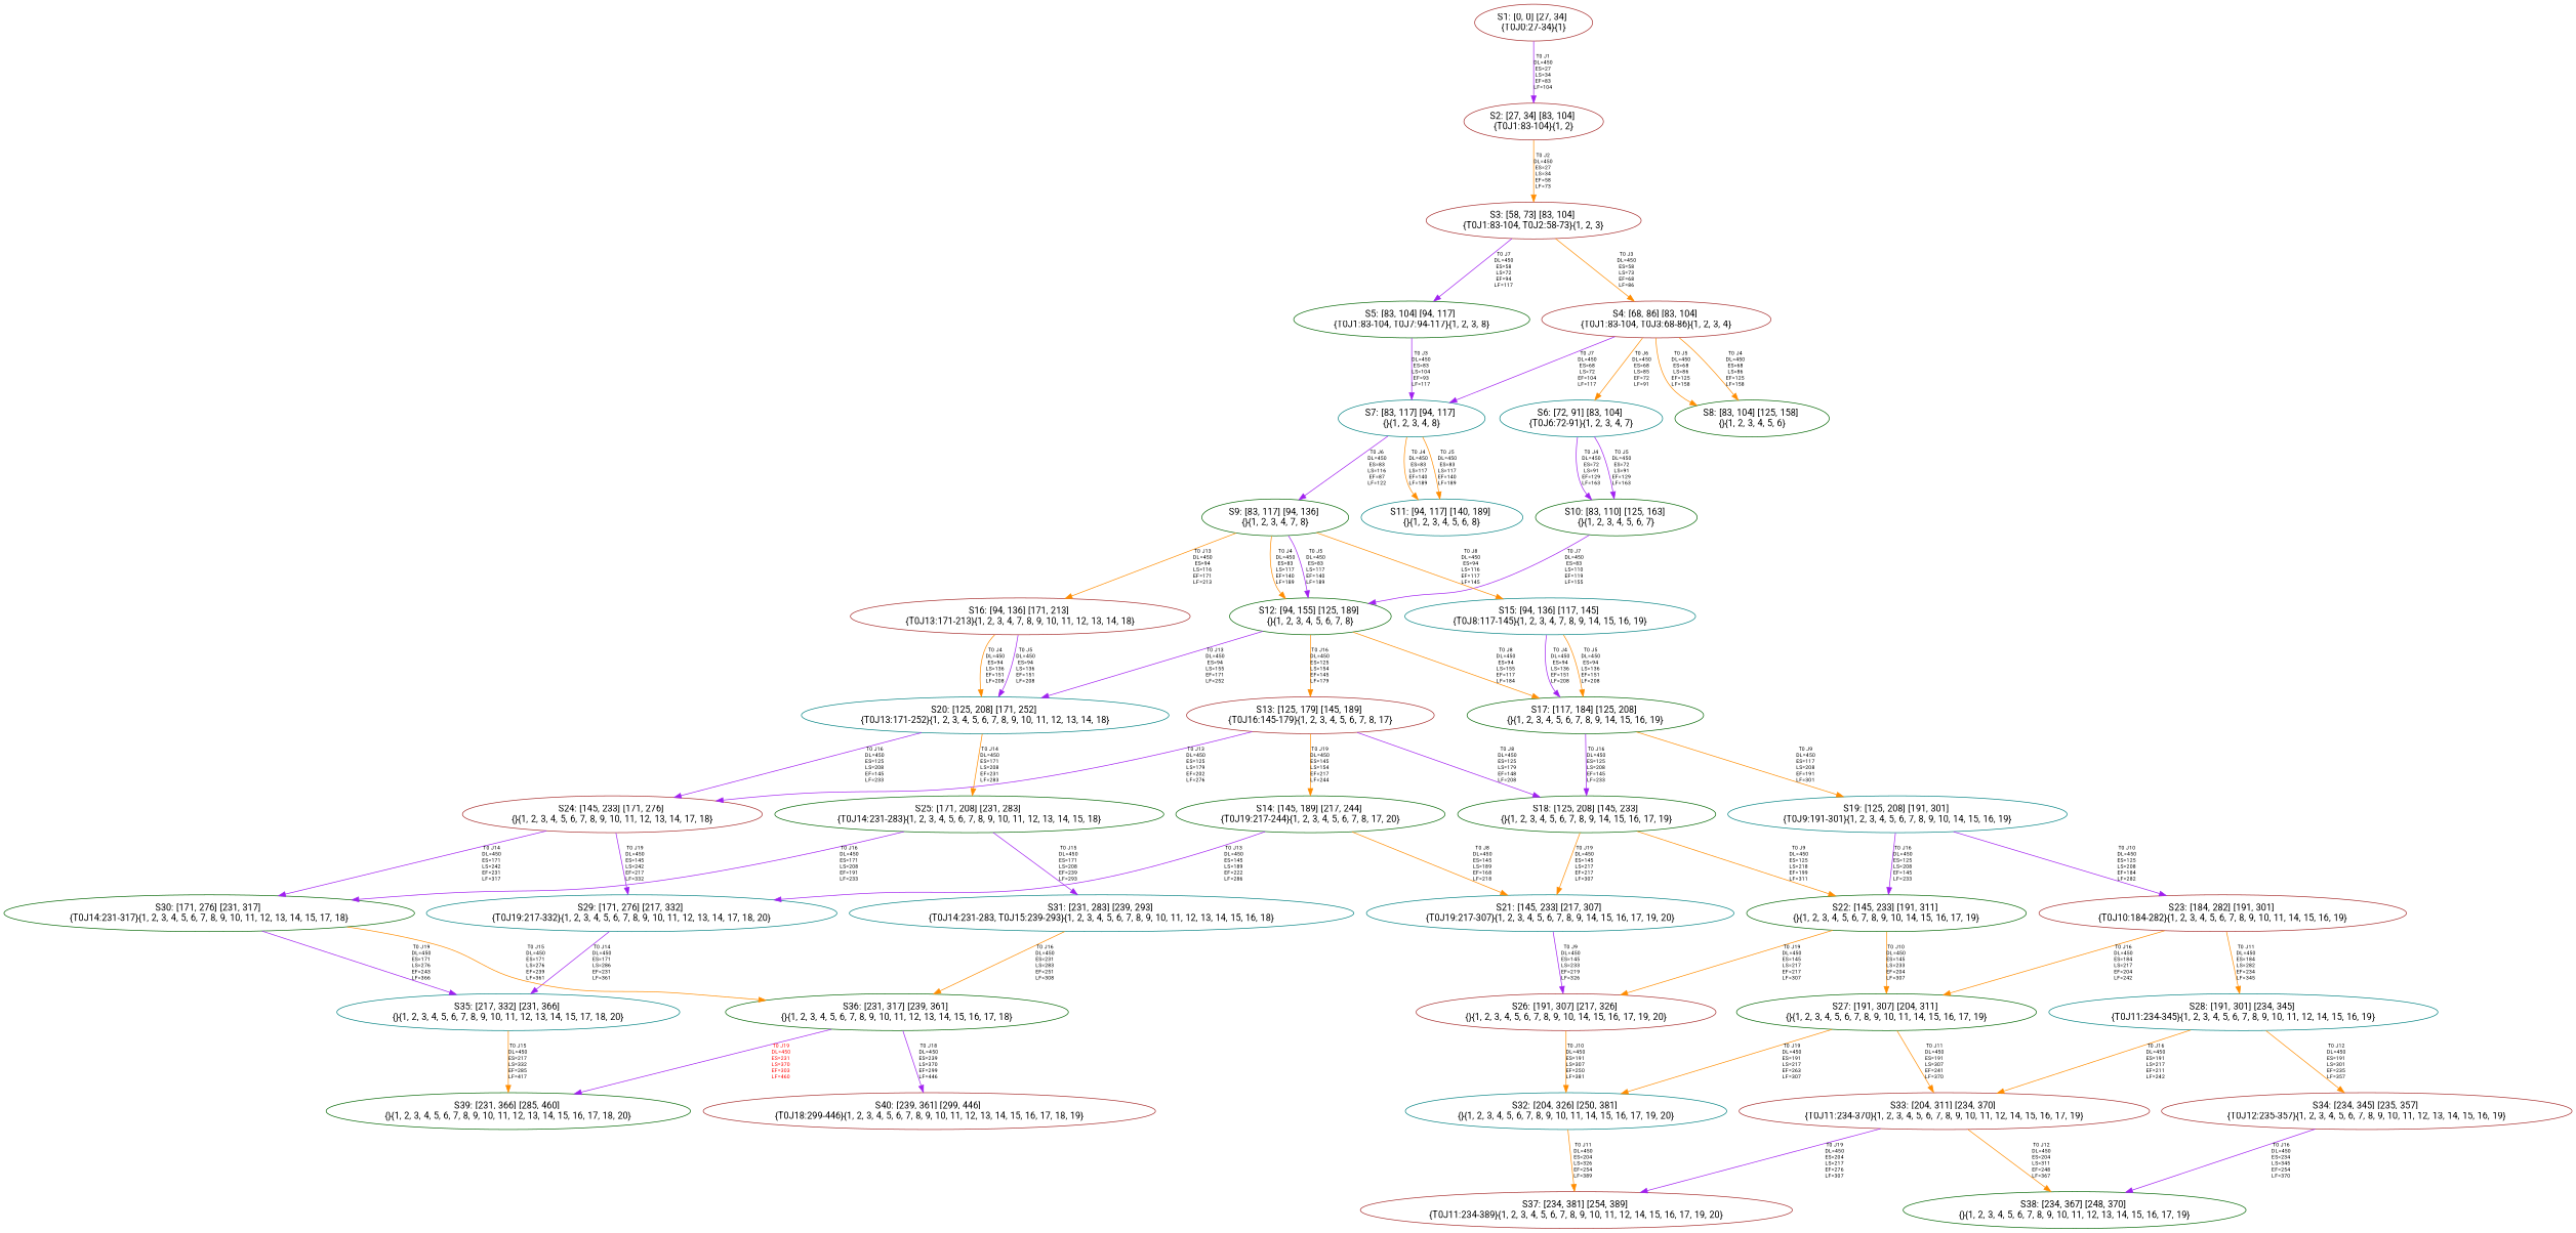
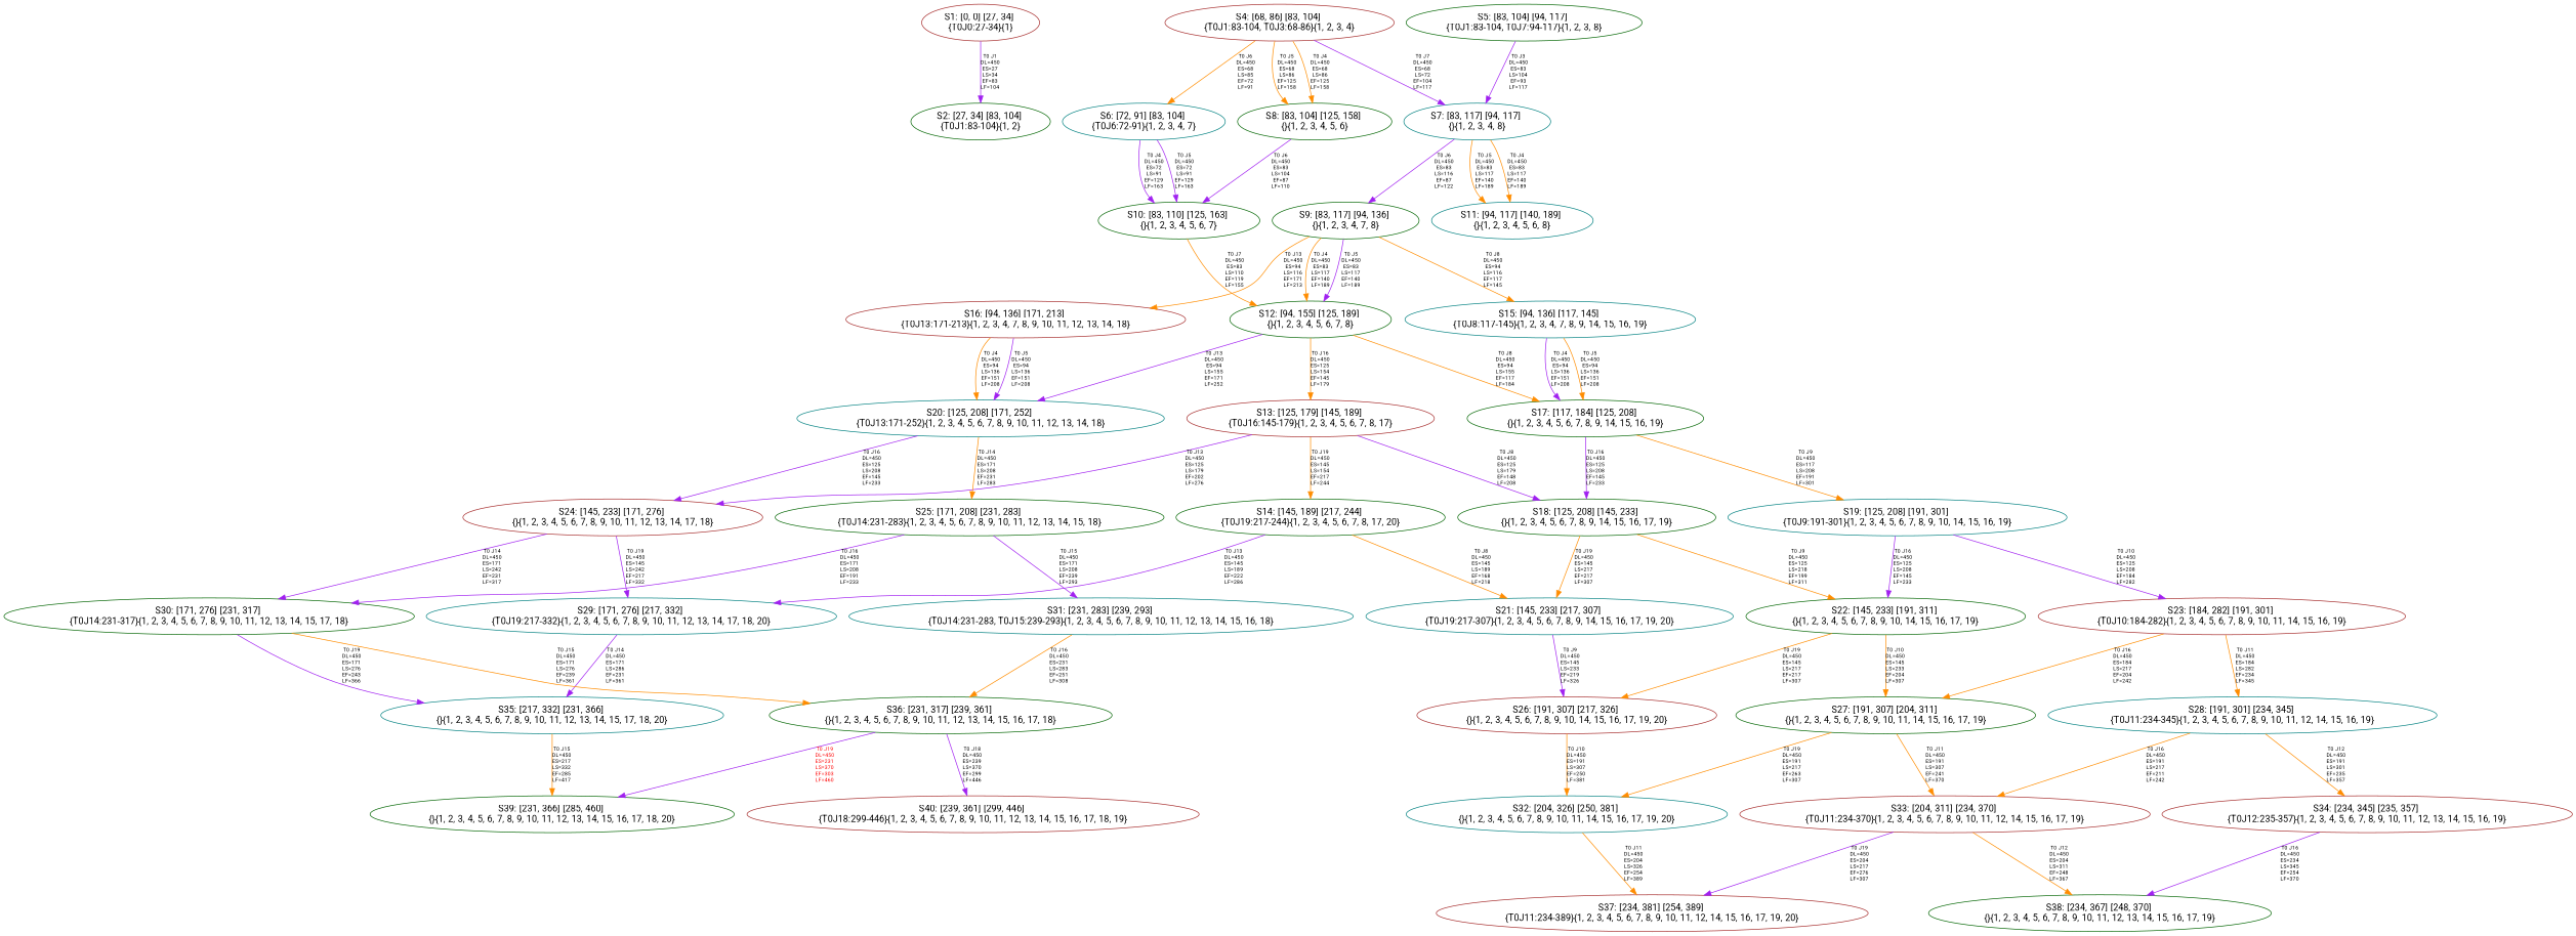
  digraph {
    fontname=Roboto
    node [color=darkgreen fontname=Roboto]
    edge [color=darkorange fontname=Roboto fontsize=8]
    n1 [color=brown label="S1: [0, 0] [27, 34] \n{T0J0:27-34}{1}"]
-   n2 [color=brown label="S2: [27, 34] [83, 104] \n{T0J1:83-104}{1, 2}"]
-   n3 [color=brown label="S3: [58, 73] [83, 104] \n{T0J1:83-104, T0J2:58-73}{1, 2, 3}"]
+   n2 [label="S2: [27, 34] [83, 104] \n{T0J1:83-104}{1, 2}"]
    n4 [color=brown label="S4: [68, 86] [83, 104] \n{T0J1:83-104, T0J3:68-86}{1, 2, 3, 4}"]
    n5 [label="S5: [83, 104] [94, 117] \n{T0J1:83-104, T0J7:94-117}{1, 2, 3, 8}"]
    n6 [color=teal label="S6: [72, 91] [83, 104] \n{T0J6:72-91}{1, 2, 3, 4, 7}"]
    n7 [color=teal label="S7: [83, 117] [94, 117] \n{}{1, 2, 3, 4, 8}"]
    n8 [label="S8: [83, 104] [125, 158] \n{}{1, 2, 3, 4, 5, 6}"]
    n9 [label="S10: [83, 110] [125, 163] \n{}{1, 2, 3, 4, 5, 6, 7}"]
    n10 [label="S9: [83, 117] [94, 136] \n{}{1, 2, 3, 4, 7, 8}"]
    n11 [color=teal label="S11: [94, 117] [140, 189] \n{}{1, 2, 3, 4, 5, 6, 8}"]
    n12 [label="S12: [94, 155] [125, 189] \n{}{1, 2, 3, 4, 5, 6, 7, 8}"]
    n13 [color=teal label="S15: [94, 136] [117, 145] \n{T0J8:117-145}{1, 2, 3, 4, 7, 8, 9, 14, 15, 16, 19}"]
    n14 [color=brown label="S16: [94, 136] [171, 213] \n{T0J13:171-213}{1, 2, 3, 4, 7, 8, 9, 10, 11, 12, 13, 14, 18}"]
    n15 [color=brown label="S13: [125, 179] [145, 189] \n{T0J16:145-179}{1, 2, 3, 4, 5, 6, 7, 8, 17}"]
    n16 [label="S17: [117, 184] [125, 208] \n{}{1, 2, 3, 4, 5, 6, 7, 8, 9, 14, 15, 16, 19}"]
    n17 [color=teal label="S20: [125, 208] [171, 252] \n{T0J13:171-252}{1, 2, 3, 4, 5, 6, 7, 8, 9, 10, 11, 12, 13, 14, 18}"]
    n18 [label="S14: [145, 189] [217, 244] \n{T0J19:217-244}{1, 2, 3, 4, 5, 6, 7, 8, 17, 20}"]
    n19 [label="S18: [125, 208] [145, 233] \n{}{1, 2, 3, 4, 5, 6, 7, 8, 9, 14, 15, 16, 17, 19}"]
    n20 [color=brown label="S24: [145, 233] [171, 276] \n{}{1, 2, 3, 4, 5, 6, 7, 8, 9, 10, 11, 12, 13, 14, 17, 18}"]
    n21 [color=teal label="S19: [125, 208] [191, 301] \n{T0J9:191-301}{1, 2, 3, 4, 5, 6, 7, 8, 9, 10, 14, 15, 16, 19}"]
    n22 [label="S25: [171, 208] [231, 283] \n{T0J14:231-283}{1, 2, 3, 4, 5, 6, 7, 8, 9, 10, 11, 12, 13, 14, 15, 18}"]
    n23 [color=teal label="S21: [145, 233] [217, 307] \n{T0J19:217-307}{1, 2, 3, 4, 5, 6, 7, 8, 9, 14, 15, 16, 17, 19, 20}"]
    n24 [color=teal label="S29: [171, 276] [217, 332] \n{T0J19:217-332}{1, 2, 3, 4, 5, 6, 7, 8, 9, 10, 11, 12, 13, 14, 17, 18, 20}"]
    n25 [label="S22: [145, 233] [191, 311] \n{}{1, 2, 3, 4, 5, 6, 7, 8, 9, 10, 14, 15, 16, 17, 19}"]
    n26 [label="S30: [171, 276] [231, 317] \n{T0J14:231-317}{1, 2, 3, 4, 5, 6, 7, 8, 9, 10, 11, 12, 13, 14, 15, 17, 18}"]
    n27 [color=brown label="S26: [191, 307] [217, 326] \n{}{1, 2, 3, 4, 5, 6, 7, 8, 9, 10, 14, 15, 16, 17, 19, 20}"]
    n28 [color=teal label="S35: [217, 332] [231, 366] \n{}{1, 2, 3, 4, 5, 6, 7, 8, 9, 10, 11, 12, 13, 14, 15, 17, 18, 20}"]
    n29 [color=brown label="S23: [184, 282] [191, 301] \n{T0J10:184-282}{1, 2, 3, 4, 5, 6, 7, 8, 9, 10, 11, 14, 15, 16, 19}"]
    n30 [label="S27: [191, 307] [204, 311] \n{}{1, 2, 3, 4, 5, 6, 7, 8, 9, 10, 11, 14, 15, 16, 17, 19}"]
    n31 [color=teal label="S28: [191, 301] [234, 345] \n{T0J11:234-345}{1, 2, 3, 4, 5, 6, 7, 8, 9, 10, 11, 12, 14, 15, 16, 19}"]
    n32 [color=teal label="S31: [231, 283] [239, 293] \n{T0J14:231-283, T0J15:239-293}{1, 2, 3, 4, 5, 6, 7, 8, 9, 10, 11, 12, 13, 14, 15, 16, 18}"]
    n33 [color=teal label="S32: [204, 326] [250, 381] \n{}{1, 2, 3, 4, 5, 6, 7, 8, 9, 10, 11, 14, 15, 16, 17, 19, 20}"]
    n34 [color=brown label="S33: [204, 311] [234, 370] \n{T0J11:234-370}{1, 2, 3, 4, 5, 6, 7, 8, 9, 10, 11, 12, 14, 15, 16, 17, 19}"]
    n35 [color=brown label="S34: [234, 345] [235, 357] \n{T0J12:235-357}{1, 2, 3, 4, 5, 6, 7, 8, 9, 10, 11, 12, 13, 14, 15, 16, 19}"]
    n36 [label="S36: [231, 317] [239, 361] \n{}{1, 2, 3, 4, 5, 6, 7, 8, 9, 10, 11, 12, 13, 14, 15, 16, 17, 18}"]
    n37 [color=brown label="S37: [234, 381] [254, 389] \n{T0J11:234-389}{1, 2, 3, 4, 5, 6, 7, 8, 9, 10, 11, 12, 14, 15, 16, 17, 19, 20}"]
    n38 [label="S38: [234, 367] [248, 370] \n{}{1, 2, 3, 4, 5, 6, 7, 8, 9, 10, 11, 12, 13, 14, 15, 16, 17, 19}"]
    n39 [label="S39: [231, 366] [285, 460] \n{}{1, 2, 3, 4, 5, 6, 7, 8, 9, 10, 11, 12, 13, 14, 15, 16, 17, 18, 20}"]
    n40 [color=brown label="S40: [239, 361] [299, 446] \n{T0J18:299-446}{1, 2, 3, 4, 5, 6, 7, 8, 9, 10, 11, 12, 13, 14, 15, 16, 17, 18, 19}"]
    n1 -> n2 [color=purple label="T0 J1\nDL=450\nES=27\nLS=34\nEF=83\nLF=104"]
-   n2 -> n3 [label="T0 J2\nDL=450\nES=27\nLS=34\nEF=58\nLF=73"]
-   n3 -> n4 [label="T0 J3\nDL=450\nES=58\nLS=73\nEF=68\nLF=86"]
-   n3 -> n5 [color=purple label="T0 J7\nDL=450\nES=58\nLS=72\nEF=94\nLF=117"]
    n4 -> n6 [label="T0 J6\nDL=450\nES=68\nLS=85\nEF=72\nLF=91"]
    n4 -> n7 [color=purple label="T0 J7\nDL=450\nES=68\nLS=72\nEF=104\nLF=117"]
    n4 -> n8 [label="T0 J4\nDL=450\nES=68\nLS=86\nEF=125\nLF=158"]
    n4 -> n8 [label="T0 J5\nDL=450\nES=68\nLS=86\nEF=125\nLF=158"]
    n5 -> n7 [color=purple label="T0 J3\nDL=450\nES=83\nLS=104\nEF=93\nLF=117"]
    n6 -> n9 [color=purple label="T0 J4\nDL=450\nES=72\nLS=91\nEF=129\nLF=163"]
    n6 -> n9 [color=purple label="T0 J5\nDL=450\nES=72\nLS=91\nEF=129\nLF=163"]
    n7 -> n10 [color=purple label="T0 J6\nDL=450\nES=83\nLS=116\nEF=87\nLF=122"]
    n7 -> n11 [label="T0 J4\nDL=450\nES=83\nLS=117\nEF=140\nLF=189"]
    n7 -> n11 [label="T0 J5\nDL=450\nES=83\nLS=117\nEF=140\nLF=189"]
-   n9 -> n12 [color=purple label="T0 J7\nDL=450\nES=83\nLS=110\nEF=119\nLF=155"]
+   n8 -> n9 [color=purple label="T0 J6\nDL=450\nES=83\nLS=104\nEF=87\nLF=110"]
+   n9 -> n12 [label="T0 J7\nDL=450\nES=83\nLS=110\nEF=119\nLF=155"]
    n10 -> n12 [label="T0 J4\nDL=450\nES=83\nLS=117\nEF=140\nLF=189"]
    n10 -> n12 [color=purple label="T0 J5\nDL=450\nES=83\nLS=117\nEF=140\nLF=189"]
    n10 -> n13 [label="T0 J8\nDL=450\nES=94\nLS=116\nEF=117\nLF=145"]
    n10 -> n14 [label="T0 J13\nDL=450\nES=94\nLS=116\nEF=171\nLF=213"]
    n12 -> n15 [label="T0 J16\nDL=450\nES=125\nLS=154\nEF=145\nLF=179"]
    n12 -> n16 [label="T0 J8\nDL=450\nES=94\nLS=155\nEF=117\nLF=184"]
    n12 -> n17 [color=purple label="T0 J13\nDL=450\nES=94\nLS=155\nEF=171\nLF=252"]
    n13 -> n16 [color=purple label="T0 J4\nDL=450\nES=94\nLS=136\nEF=151\nLF=208"]
    n13 -> n16 [label="T0 J5\nDL=450\nES=94\nLS=136\nEF=151\nLF=208"]
    n14 -> n17 [label="T0 J4\nDL=450\nES=94\nLS=136\nEF=151\nLF=208"]
    n14 -> n17 [color=purple label="T0 J5\nDL=450\nES=94\nLS=136\nEF=151\nLF=208"]
    n15 -> n18 [label="T0 J19\nDL=450\nES=145\nLS=154\nEF=217\nLF=244"]
    n15 -> n19 [color=purple label="T0 J8\nDL=450\nES=125\nLS=179\nEF=148\nLF=208"]
    n15 -> n20 [color=purple label="T0 J13\nDL=450\nES=125\nLS=179\nEF=202\nLF=276"]
    n16 -> n19 [color=purple label="T0 J16\nDL=450\nES=125\nLS=208\nEF=145\nLF=233"]
    n16 -> n21 [label="T0 J9\nDL=450\nES=117\nLS=208\nEF=191\nLF=301"]
    n17 -> n20 [color=purple label="T0 J16\nDL=450\nES=125\nLS=208\nEF=145\nLF=233"]
    n17 -> n22 [label="T0 J14\nDL=450\nES=171\nLS=208\nEF=231\nLF=283"]
    n18 -> n23 [label="T0 J8\nDL=450\nES=145\nLS=189\nEF=168\nLF=218"]
    n18 -> n24 [color=purple label="T0 J13\nDL=450\nES=145\nLS=189\nEF=222\nLF=286"]
    n19 -> n23 [label="T0 J19\nDL=450\nES=145\nLS=217\nEF=217\nLF=307"]
    n19 -> n25 [label="T0 J9\nDL=450\nES=125\nLS=218\nEF=199\nLF=311"]
    n20 -> n24 [color=purple label="T0 J19\nDL=450\nES=145\nLS=242\nEF=217\nLF=332"]
    n20 -> n26 [color=purple label="T0 J14\nDL=450\nES=171\nLS=242\nEF=231\nLF=317"]
    n21 -> n25 [color=purple label="T0 J16\nDL=450\nES=125\nLS=208\nEF=145\nLF=233"]
    n21 -> n29 [color=purple label="T0 J10\nDL=450\nES=125\nLS=208\nEF=184\nLF=282"]
    n22 -> n26 [color=purple label="T0 J16\nDL=450\nES=171\nLS=208\nEF=191\nLF=233"]
    n22 -> n32 [color=purple label="T0 J15\nDL=450\nES=171\nLS=208\nEF=239\nLF=293"]
    n23 -> n27 [color=purple label="T0 J9\nDL=450\nES=145\nLS=233\nEF=219\nLF=326"]
    n24 -> n28 [color=purple label="T0 J14\nDL=450\nES=171\nLS=286\nEF=231\nLF=361"]
    n25 -> n27 [label="T0 J19\nDL=450\nES=145\nLS=217\nEF=217\nLF=307"]
    n25 -> n30 [label="T0 J10\nDL=450\nES=145\nLS=233\nEF=204\nLF=307"]
    n26 -> n28 [color=purple label="T0 J19\nDL=450\nES=171\nLS=276\nEF=243\nLF=366"]
    n26 -> n36 [label="T0 J15\nDL=450\nES=171\nLS=276\nEF=239\nLF=361"]
    n27 -> n33 [label="T0 J10\nDL=450\nES=191\nLS=307\nEF=250\nLF=381"]
    n28 -> n39 [label="T0 J15\nDL=450\nES=217\nLS=332\nEF=285\nLF=417"]
    n29 -> n30 [label="T0 J16\nDL=450\nES=184\nLS=217\nEF=204\nLF=242"]
    n29 -> n31 [label="T0 J11\nDL=450\nES=184\nLS=282\nEF=234\nLF=345"]
    n30 -> n33 [label="T0 J19\nDL=450\nES=191\nLS=217\nEF=263\nLF=307"]
    n30 -> n34 [label="T0 J11\nDL=450\nES=191\nLS=307\nEF=241\nLF=370"]
    n31 -> n34 [label="T0 J16\nDL=450\nES=191\nLS=217\nEF=211\nLF=242"]
    n31 -> n35 [label="T0 J12\nDL=450\nES=191\nLS=301\nEF=235\nLF=357"]
    n32 -> n36 [label="T0 J16\nDL=450\nES=231\nLS=283\nEF=251\nLF=308"]
    n33 -> n37 [label="T0 J11\nDL=450\nES=204\nLS=326\nEF=254\nLF=389"]
    n34 -> n37 [color=purple label="T0 J19\nDL=450\nES=204\nLS=217\nEF=276\nLF=307"]
    n34 -> n38 [label="T0 J12\nDL=450\nES=204\nLS=311\nEF=248\nLF=367"]
    n35 -> n38 [color=purple label="T0 J16\nDL=450\nES=234\nLS=345\nEF=254\nLF=370"]
    n36 -> n39 [color=purple fontcolor=Red label="T0 J19\nDL=450\nES=231\nLS=370\nEF=303\nLF=460"]
    n36 -> n40 [color=purple label="T0 J18\nDL=450\nES=239\nLS=370\nEF=299\nLF=446"]
  }
